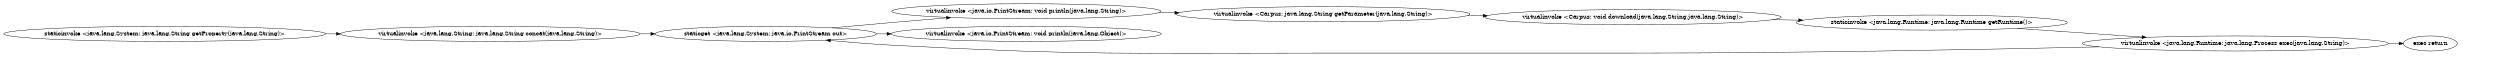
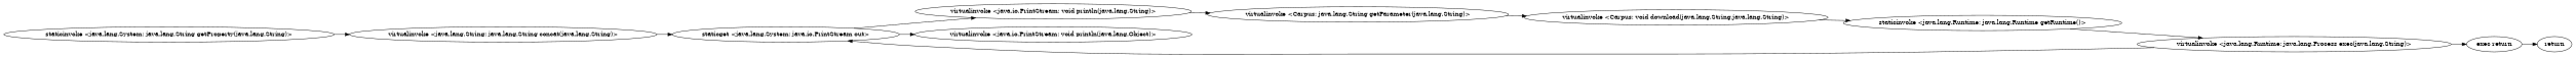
  digraph {
    rankdir=LR
    "staticinvoke <java.lang.System: java.lang.String getProperty(java.lang.String)>"
    "virtualinvoke <java.lang.String: java.lang.String concat(java.lang.String)>"
    "staticget <java.lang.System: java.io.PrintStream out>"
    "virtualinvoke <java.io.PrintStream: void println(java.lang.String)>"
    "virtualinvoke <java.io.PrintStream: void println(java.lang.Object)>"
    "virtualinvoke <Carpus: java.lang.String getParameter(java.lang.String)>"
    "virtualinvoke <Carpus: void download(java.lang.String,java.lang.String)>"
    "staticinvoke <java.lang.Runtime: java.lang.Runtime getRuntime()>"
    "virtualinvoke <java.lang.Runtime: java.lang.Process exec(java.lang.String)>"
    n10 [label="exec return"]
+   return
    "staticinvoke <java.lang.System: java.lang.String getProperty(java.lang.String)>" -> "virtualinvoke <java.lang.String: java.lang.String concat(java.lang.String)>"
    "virtualinvoke <java.lang.String: java.lang.String concat(java.lang.String)>" -> "staticget <java.lang.System: java.io.PrintStream out>"
    "staticget <java.lang.System: java.io.PrintStream out>" -> "virtualinvoke <java.io.PrintStream: void println(java.lang.String)>"
    "staticget <java.lang.System: java.io.PrintStream out>" -> "virtualinvoke <java.io.PrintStream: void println(java.lang.Object)>"
    "virtualinvoke <java.io.PrintStream: void println(java.lang.String)>" -> "virtualinvoke <Carpus: java.lang.String getParameter(java.lang.String)>"
    "virtualinvoke <Carpus: java.lang.String getParameter(java.lang.String)>" -> "virtualinvoke <Carpus: void download(java.lang.String,java.lang.String)>"
    "virtualinvoke <Carpus: void download(java.lang.String,java.lang.String)>" -> "staticinvoke <java.lang.Runtime: java.lang.Runtime getRuntime()>"
    "staticinvoke <java.lang.Runtime: java.lang.Runtime getRuntime()>" -> "virtualinvoke <java.lang.Runtime: java.lang.Process exec(java.lang.String)>"
    "virtualinvoke <java.lang.Runtime: java.lang.Process exec(java.lang.String)>" -> "staticget <java.lang.System: java.io.PrintStream out>"
    "virtualinvoke <java.lang.Runtime: java.lang.Process exec(java.lang.String)>" -> n10
+   n10 -> return
  }
